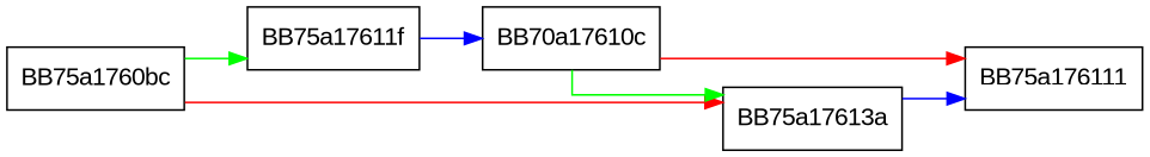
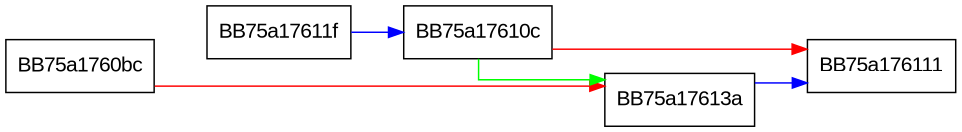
  digraph {
    fontname="Liberation Sans"
    rankdir=LR
    splines=ortho
    node [fontname="Liberation Sans" shape=box]
    edge [color=blue fontname="Liberation Sans"]
    n1 [label=BB75a17611f]
    BB75a1760bc
    BB75a17613a
-   BB75a17610c [label=BB70a17610c]
+   BB75a17610c
    BB75a176111
    n1 -> BB75a17610c
-   BB75a1760bc -> n1 [color=green]
    BB75a1760bc -> BB75a17613a [color=red]
    BB75a17613a -> BB75a176111
    BB75a17610c -> BB75a17613a [color=green]
    BB75a17610c -> BB75a176111 [color=red]
  }
